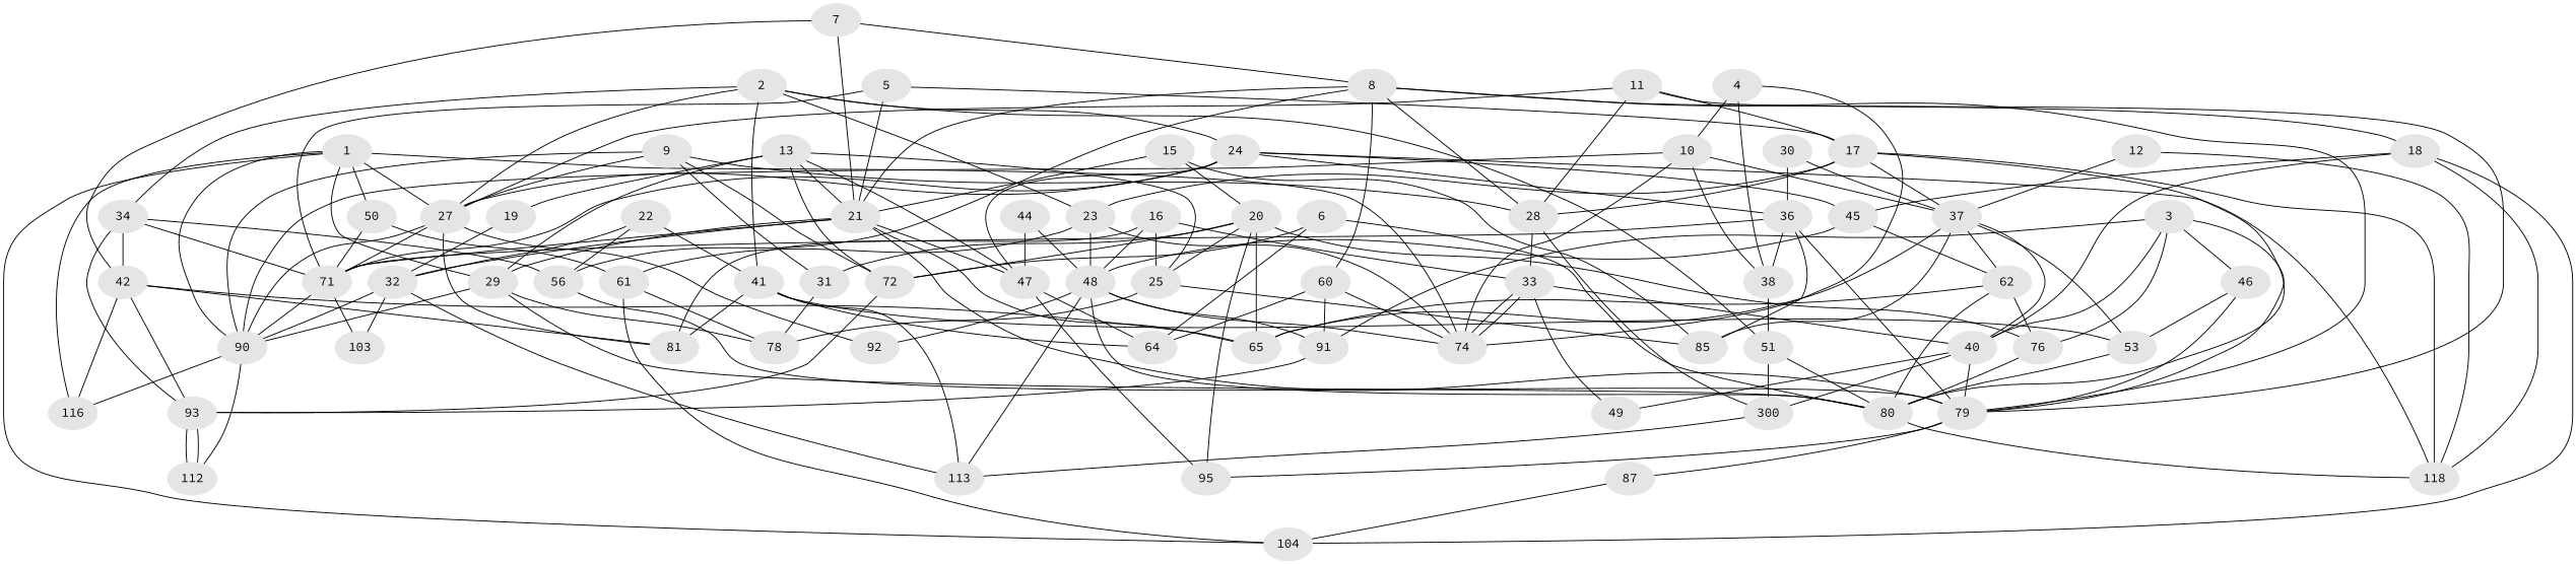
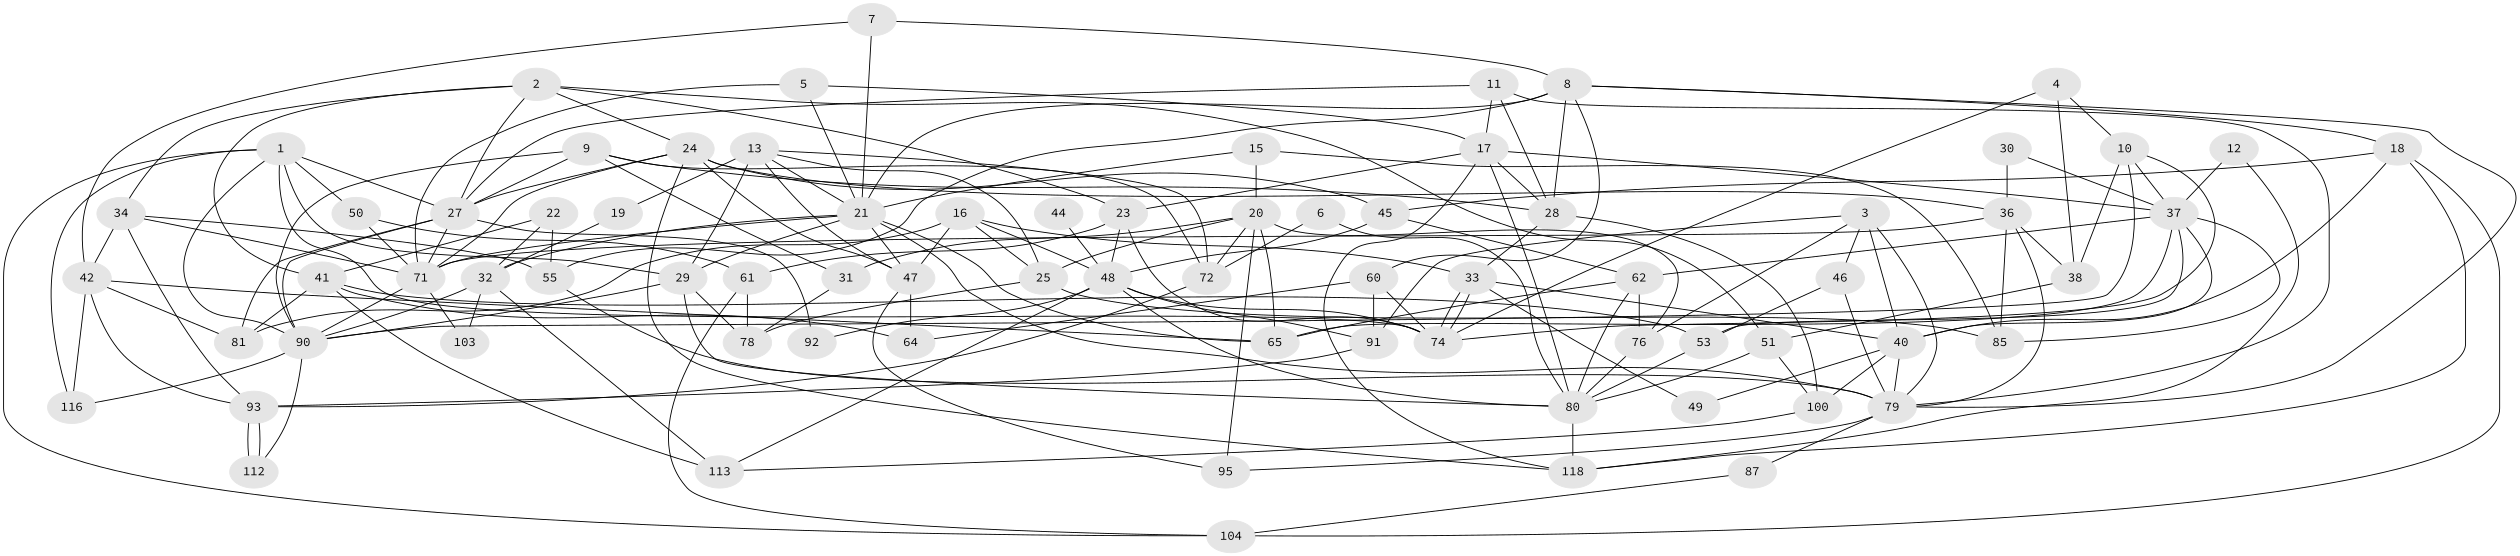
  graph {
    fontname="Source Code Pro"
    node [color=gray90 fontname="Source Code Pro" style=filled]
    edge [fontname="Source Code Pro"]
    1 [super="+109"]
    n2 [label=27 super="+98"]
    29 [super="+88"]
    50 [super="+67"]
    74 [super="+96"]
    90 [super="+110"]
    104
    116
    71 [super="+119"]
    81 [super="+106"]
    92
    80 [super="+99"]
    78
    61 [super="+102"]
    112
    2 [super="+52"]
    23 [super="+117"]
    24 [super="+43"]
    34
    41 [super="+63"]
    51 [super="+86"]
    48 [super="+82"]
    118
    47 [super="+68"]
    45
    36 [super="+70"]
    42 [super="+58"]
-   55 [label=56]
+   55
    93 [super="+111"]
    64 [super="+83"]
    113
    53
-   100 [label=300]
+   100
    3 [super="+54"]
    40 [super="+84"]
    46
    n37 [label=79 super="+97"]
    76 [super="+105"]
    91
    49
    95
    87
    10 [super="+27"]
    38 [super="+77"]
    37 [super="+75"]
    4
    17 [super="+57"]
    28
    5
    21 [super="+59"]
    32 [super="+66"]
    65 [super="+108"]
    103
    6
    72 [super="+89"]
    8 [super="+56"]
    18 [super="+101"]
    60
    7
    33 [super="+39"]
    9 [super="+14"]
    31 [super="+107"]
    85 [super="+114"]
    62 [super="+115"]
    11
    12
    13 [super="+94"]
    19
    25
    15 [super="+79"]
    20 [super="+35"]
    16 [super="+73"]
    22
    30
    44
    1 -- n2
    1 -- 29
    1 -- 50 [weight=2]
    1 -- 74
    1 -- 90
    1 -- 104
    1 -- 116
    n2 -- 90
    n2 -- 71
    n2 -- 81
    n2 -- 92
    29 -- 90
    29 -- 80
    29 -- 78
    50 -- 71
    50 -- 61
    90 -- 116
    90 -- 112
    71 -- 90
    71 -- 103
    80 -- 118
    61 -- 104
    61 -- 78
    2 -- n2
    2 -- 23
    2 -- 24
    2 -- 34
    2 -- 41
    2 -- 51
    23 -- 74
    23 -- 61
    23 -- 48
    24 -- n2
    24 -- 71
    24 -- 118
    24 -- 47
    24 -- 45
    24 -- 36
    34 -- 71
    34 -- 42
    34 -- 55
    34 -- 93
    41 -- 81
    41 -- 64
    41 -- 113
    41 -- 53
    51 -- 80
    51 -- 100
    48 -- 74
    48 -- 92
    48 -- 80
    48 -- 113
    48 -- 91
    47 -- 64
    47 -- 95
    45 -- 48
    45 -- 62
    36 -- 71
    36 -- n37
    36 -- 38
    36 -- 85 [weight=2]
    42 -- 116
    42 -- 81
    42 -- 93
    42 -- 65
    55 -- n37
    93 -- 112
    93 -- 112
    53 -- 80
    100 -- 113
    3 -- 40 [weight=2]
    3 -- 46
    3 -- n37
    3 -- 76
    3 -- 91
    40 -- 100 [weight=2]
    40 -- n37
    40 -- 49
    46 -- 53
    46 -- n37
    n37 -- 95
    n37 -- 87
    76 -- 80
    91 -- 93
    87 -- 104
    10 -- 74
    10 -- 90
    10 -- 38
    10 -- 37
    38 -- 51 [weight=2]
    37 -- 53
    37 -- 40
    37 -- 65
    37 -- 85
    37 -- 62
    4 -- 74
    4 -- 10
    4 -- 38
    17 -- 80
    17 -- 23
    17 -- 118
    17 -- 37
    17 -- 28
    28 -- 100
    28 -- 33
    5 -- 71
    5 -- 17
    5 -- 21
    21 -- 29
    21 -- 71
    21 -- 47
    21 -- n37
    21 -- 32
    21 -- 65
    32 -- 90
    32 -- 113
    32 -- 103
    6 -- 80
-   6 -- 64
    6 -- 72
    72 -- 93
    8 -- 55
    8 -- n37
    8 -- 28
    8 -- 21
    8 -- 18
    8 -- 60
    18 -- 104
    18 -- 118
    18 -- 45
    18 -- 40
    60 -- 74
    60 -- 64
    60 -- 91
    7 -- 42
    7 -- 21
    7 -- 8
    33 -- 74
    33 -- 74
    33 -- 40
    33 -- 49
    9 -- n2
    9 -- 90 [weight=2]
    9 -- 28
    9 -- 72
    9 -- 31
    31 -- 78
    62 -- 80
    62 -- 76
    62 -- 65
    11 -- n2
    11 -- n37
    11 -- 17
    11 -- 28
    12 -- 118
    12 -- 37
    13 -- 29
    13 -- 47
    13 -- 21
    13 -- 72
    13 -- 19
    13 -- 25
    19 -- 32
    25 -- 78
    25 -- 85
    15 -- 21
    15 -- 85
    15 -- 20
    20 -- 76
    20 -- 95
    20 -- 65
    20 -- 72
    20 -- 31
    20 -- 25
    16 -- 81
    16 -- 48
    16 -- 33
    16 -- 25
    22 -- 41
    22 -- 55
    22 -- 32
    30 -- 36
    30 -- 37
    44 -- 48
-   44 -- 47
+   16 -- 47
  }
